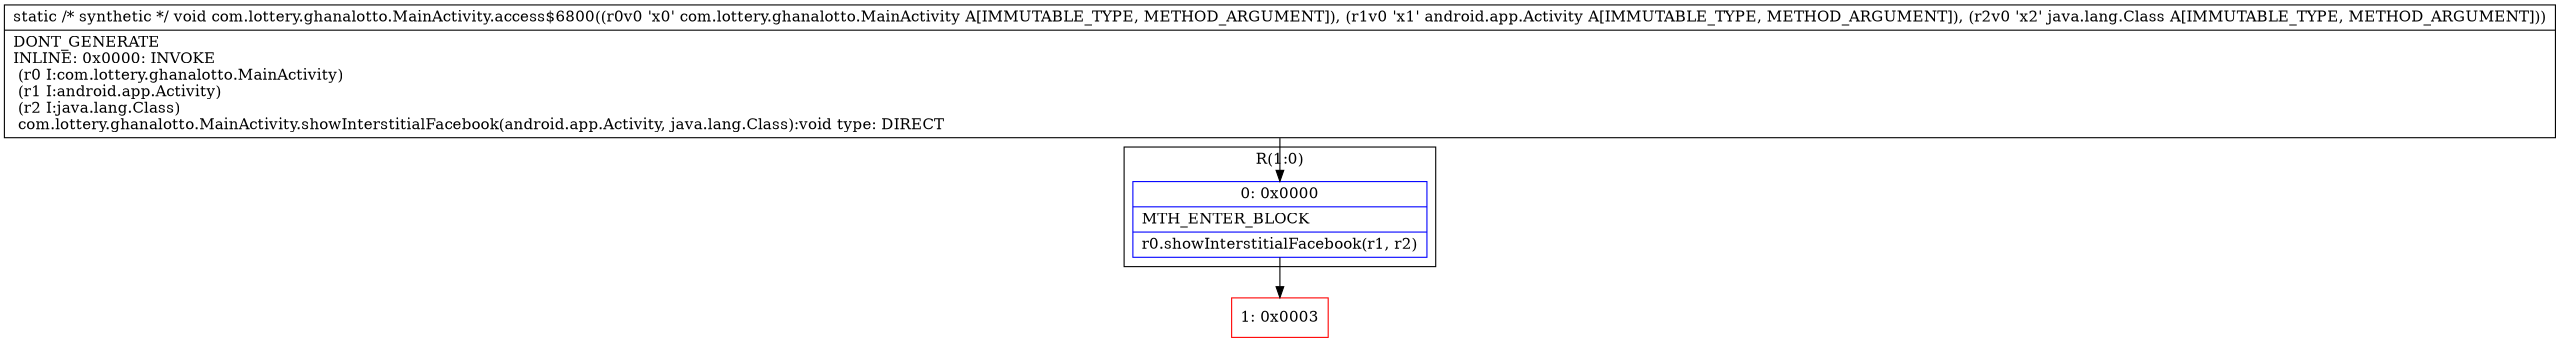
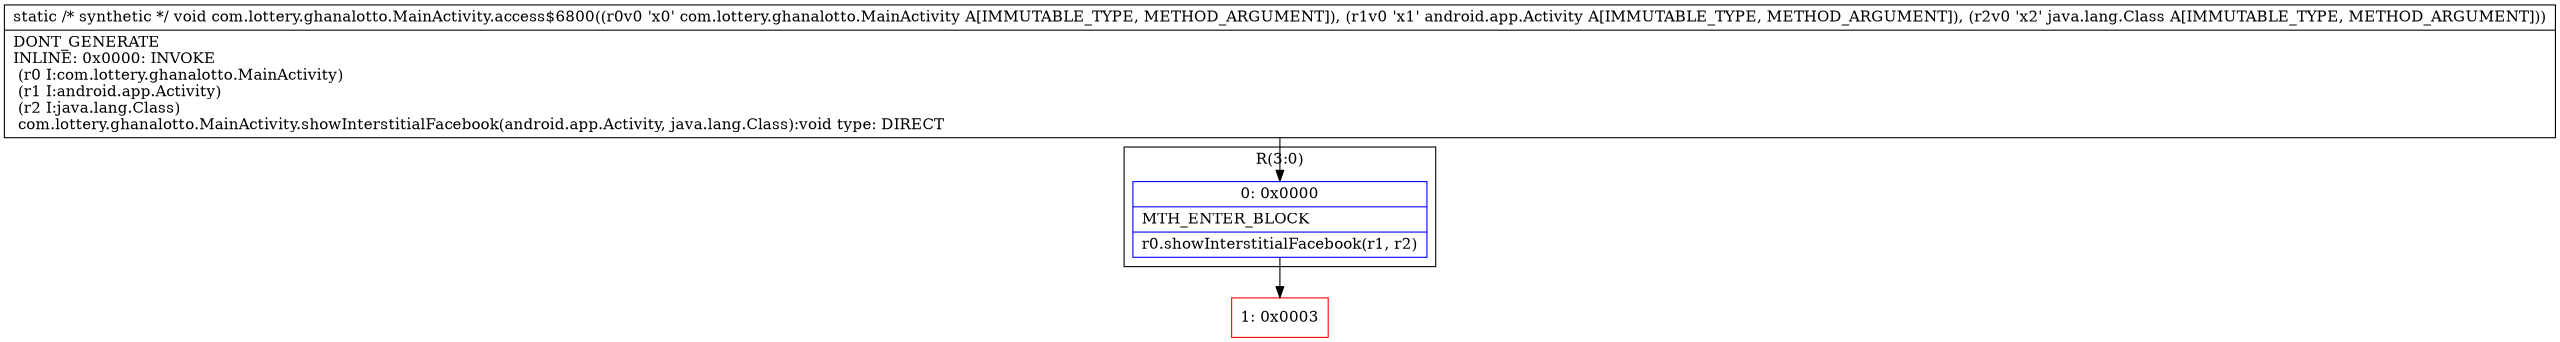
  digraph {
    node [shape=record]
    n1 [color=blue label="{0\:\ 0x0000|MTH_ENTER_BLOCK\l|r0.showInterstitialFacebook(r1, r2)\l}"]
    n2 [color=red label="{1\:\ 0x0003}"]
    n3 [label="{static \/* synthetic *\/ void com.lottery.ghanalotto.MainActivity.access$6800((r0v0 'x0' com.lottery.ghanalotto.MainActivity A[IMMUTABLE_TYPE, METHOD_ARGUMENT]), (r1v0 'x1' android.app.Activity A[IMMUTABLE_TYPE, METHOD_ARGUMENT]), (r2v0 'x2' java.lang.Class A[IMMUTABLE_TYPE, METHOD_ARGUMENT]))  | DONT_GENERATE\lINLINE: 0x0000: INVOKE  \l  (r0 I:com.lottery.ghanalotto.MainActivity)\l  (r1 I:android.app.Activity)\l  (r2 I:java.lang.Class)\l com.lottery.ghanalotto.MainActivity.showInterstitialFacebook(android.app.Activity, java.lang.Class):void type: DIRECT\l}"]
    subgraph cluster_1 {
-     label="R(1:0)"
+     label="R(3:0)"
      n1
    }
    n1 -> n2
    n3 -> n1
  }
